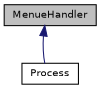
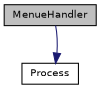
  digraph {
    node [color=black fontname=Helvetica fontsize=10 shape=record style=filled]
    n1 [fillcolor=grey75 fontcolor=black height=0.2 label=MenueHandler width=0.4]
    n2 [fillcolor=white height=0.2 label=Process width=0.4]
-   n1 -> n2 [color=midnightblue dir=back fontname=Helvetica fontsize=10 labelfontname=Helvetica labelfontsize=10 style=solid]
+   n2 -> n1 [color=midnightblue dir=back fontname=Helvetica fontsize=10 labelfontname=Helvetica labelfontsize=10 style=solid]
  }
